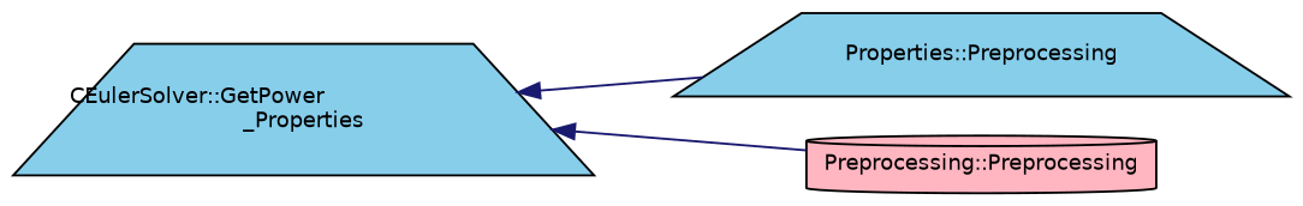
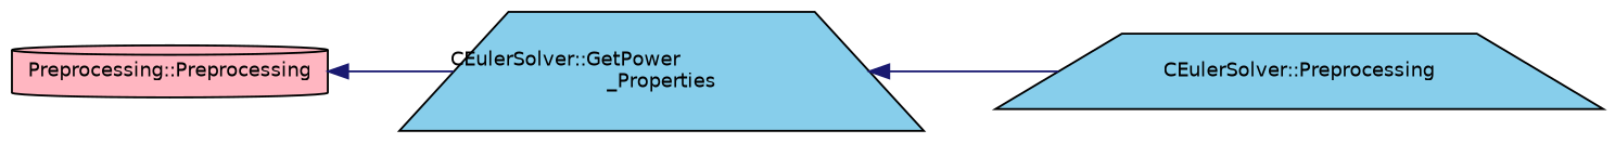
  digraph {
    rankdir=LR
    node [color=black fillcolor=skyblue fontname=Helvetica fontsize=10 shape=trapezium style=filled]
    edge [color=midnightblue dir=back fontname=Helvetica fontsize=10 labelfontname=Helvetica labelfontsize=10 style=solid]
    n1 [fontcolor=black height=0.2 label="CEulerSolver::GetPower\l_Properties" width=0.4]
-   n2 [height=0.2 label="Properties::Preprocessing" width=0.4]
+   n2 [height=0.2 label="CEulerSolver::Preprocessing" width=0.4]
    n3 [fillcolor=lightpink height=0.2 label="Preprocessing::Preprocessing" shape=cylinder width=0.4]
    n1 -> n2
-   n1 -> n3
+   n3 -> n1
  }
